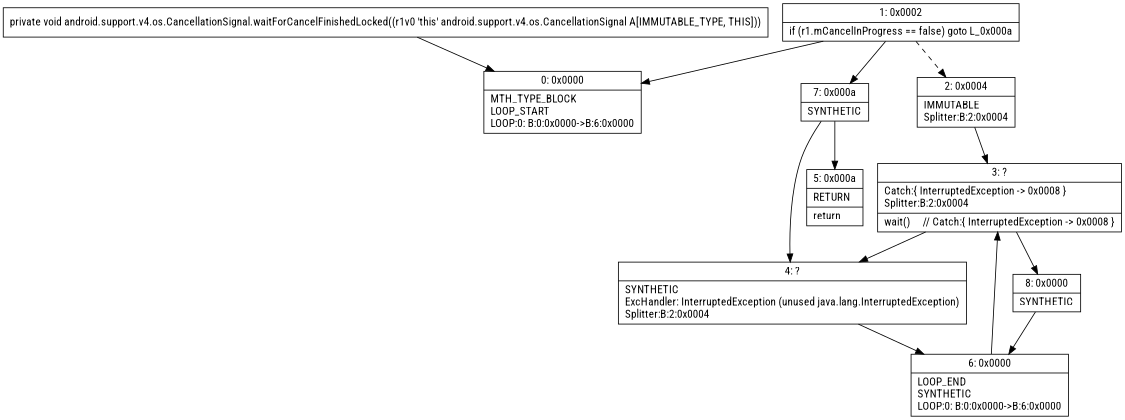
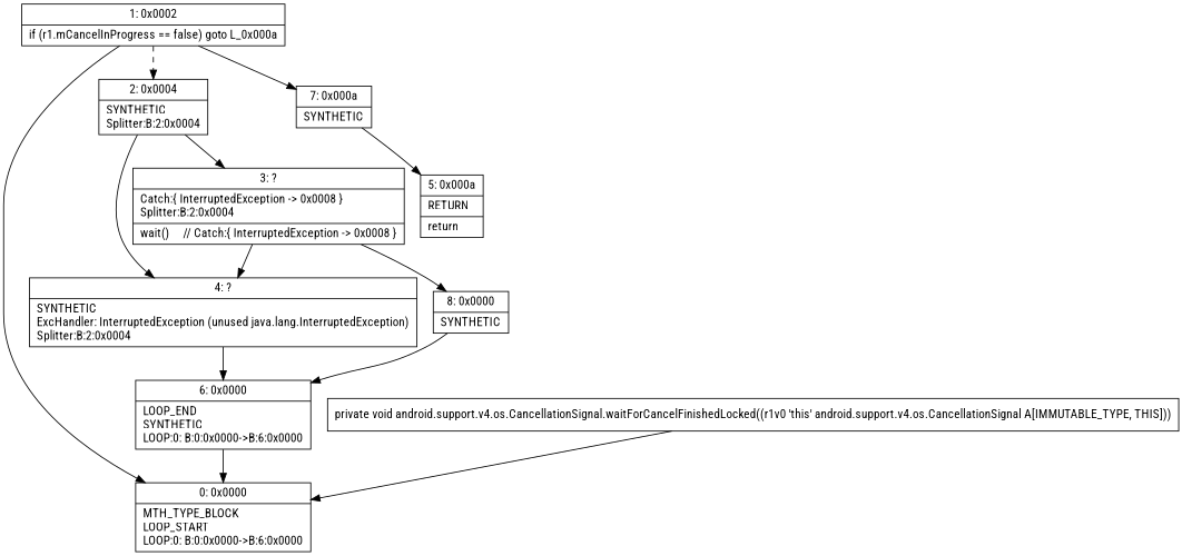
  digraph {
    fontname="Roboto Condensed"
    node [fontname="Roboto Condensed" shape=record]
    edge [fontname="Roboto Condensed"]
    n1 [label="{0\:\ 0x0000|MTH_TYPE_BLOCK\lLOOP_START\lLOOP:0: B:0:0x0000\-\>B:6:0x0000\l}"]
    n2 [label="{1\:\ 0x0002|if (r1.mCancelInProgress == false) goto L_0x000a\l}"]
-   n3 [label="{2\:\ 0x0004|IMMUTABLE\lSplitter:B:2:0x0004\l}"]
+   n3 [label="{2\:\ 0x0004|SYNTHETIC\lSplitter:B:2:0x0004\l}"]
    n4 [label="{7\:\ 0x000a|SYNTHETIC\l}"]
    n5 [label="{3\:\ ?|Catch:\{ InterruptedException \-\> 0x0008 \}\lSplitter:B:2:0x0004\l|wait()     \/\/ Catch:\{ InterruptedException \-\> 0x0008 \}\l}"]
    n6 [label="{4\:\ ?|SYNTHETIC\lExcHandler: InterruptedException (unused java.lang.InterruptedException)\lSplitter:B:2:0x0004\l}"]
    n7 [label="{5\:\ 0x000a|RETURN\l|return\l}"]
    n8 [label="{8\:\ 0x0000|SYNTHETIC\l}"]
    n9 [label="{6\:\ 0x0000|LOOP_END\lSYNTHETIC\lLOOP:0: B:0:0x0000\-\>B:6:0x0000\l}"]
    n10 [label="{private void android.support.v4.os.CancellationSignal.waitForCancelFinishedLocked((r1v0 'this' android.support.v4.os.CancellationSignal A[IMMUTABLE_TYPE, THIS])) }"]
    n2 -> n1
    n2 -> n3 [style=dashed]
    n2 -> n4
    n3 -> n5
-   n4 -> n6
+   n3 -> n6
    n4 -> n7
    n5 -> n6
    n5 -> n8
    n6 -> n9
    n8 -> n9
-   n9 -> n5
+   n9 -> n1
    n10 -> n1
  }
